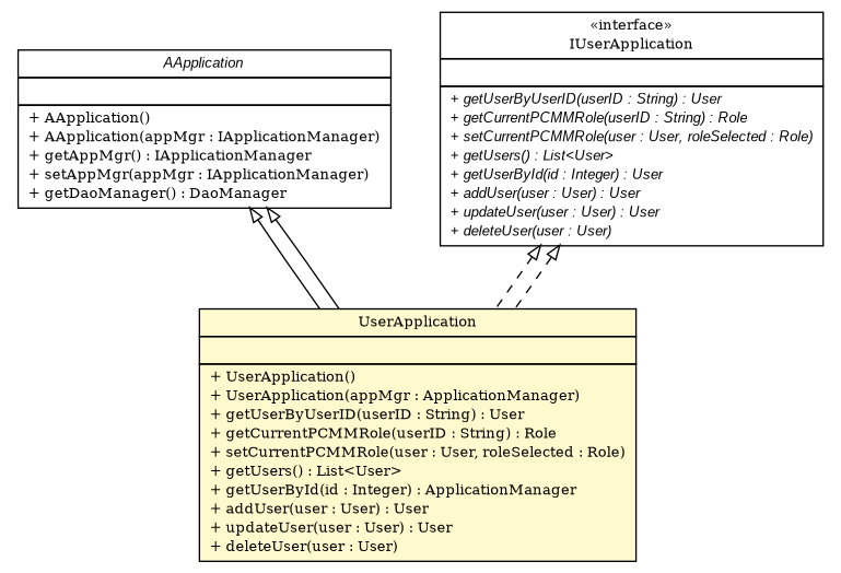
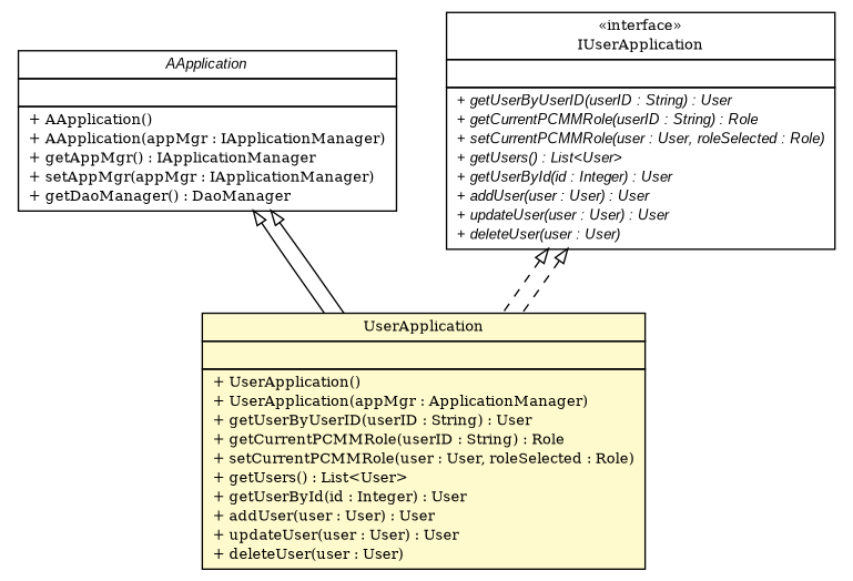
  digraph {
    nodesep=0.25
    ranksep=0.5
    fontname="DejaVu Serif"
    node [fontcolor=black fontname="DejaVu Serif" fontsize=10.0 shape=plaintext]
    edge [arrowtail=empty dir=back fontname="DejaVu Serif" fontsize=10 headport=p labelfontname=arial labelfontsize=10 tailport=p]
    n1 [label=<<table title="gov.sandia.cf.application.AApplication" border="0" cellborder="1" cellspacing="0" cellpadding="2" port="p" href="../AApplication.html"> 		<tr><td><table border="0" cellspacing="0" cellpadding="1"> <tr><td align="center" balign="center"><font face="arial italic"> AApplication </font></td></tr> 		</table></td></tr> 		<tr><td><table border="0" cellspacing="0" cellpadding="1"> <tr><td align="left" balign="left">  </td></tr> 		</table></td></tr> 		<tr><td><table border="0" cellspacing="0" cellpadding="1"> <tr><td align="left" balign="left"> + AApplication() </td></tr> <tr><td align="left" balign="left"> + AApplication(appMgr : IApplicationManager) </td></tr> <tr><td align="left" balign="left"> + getAppMgr() : IApplicationManager </td></tr> <tr><td align="left" balign="left"> + setAppMgr(appMgr : IApplicationManager) </td></tr> <tr><td align="left" balign="left"> + getDaoManager() : DaoManager </td></tr> 		</table></td></tr> 		</table>>]
-   n2 [label=<<table title="gov.sandia.cf.application.impl.UserApplication" border="0" cellborder="1" cellspacing="0" cellpadding="2" port="p" bgcolor="lemonChiffon" href="./UserApplication.html"> 		<tr><td><table border="0" cellspacing="0" cellpadding="1"> <tr><td align="center" balign="center"> UserApplication </td></tr> 		</table></td></tr> 		<tr><td><table border="0" cellspacing="0" cellpadding="1"> <tr><td align="left" balign="left">  </td></tr> 		</table></td></tr> 		<tr><td><table border="0" cellspacing="0" cellpadding="1"> <tr><td align="left" balign="left"> + UserApplication() </td></tr> <tr><td align="left" balign="left"> + UserApplication(appMgr : ApplicationManager) </td></tr> <tr><td align="left" balign="left"> + getUserByUserID(userID : String) : User </td></tr> <tr><td align="left" balign="left"> + getCurrentPCMMRole(userID : String) : Role </td></tr> <tr><td align="left" balign="left"> + setCurrentPCMMRole(user : User, roleSelected : Role) </td></tr> <tr><td align="left" balign="left"> + getUsers() : List&lt;User&gt; </td></tr> <tr><td align="left" balign="left"> + getUserById(id : Integer) : ApplicationManager </td></tr> <tr><td align="left" balign="left"> + addUser(user : User) : User </td></tr> <tr><td align="left" balign="left"> + updateUser(user : User) : User </td></tr> <tr><td align="left" balign="left"> + deleteUser(user : User) </td></tr> 		</table></td></tr> 		</table>>]
+   n2 [label=<<table title="gov.sandia.cf.application.impl.UserApplication" border="0" cellborder="1" cellspacing="0" cellpadding="2" port="p" bgcolor="lemonChiffon" href="./UserApplication.html"> 		<tr><td><table border="0" cellspacing="0" cellpadding="1"> <tr><td align="center" balign="center"> UserApplication </td></tr> 		</table></td></tr> 		<tr><td><table border="0" cellspacing="0" cellpadding="1"> <tr><td align="left" balign="left">  </td></tr> 		</table></td></tr> 		<tr><td><table border="0" cellspacing="0" cellpadding="1"> <tr><td align="left" balign="left"> + UserApplication() </td></tr> <tr><td align="left" balign="left"> + UserApplication(appMgr : ApplicationManager) </td></tr> <tr><td align="left" balign="left"> + getUserByUserID(userID : String) : User </td></tr> <tr><td align="left" balign="left"> + getCurrentPCMMRole(userID : String) : Role </td></tr> <tr><td align="left" balign="left"> + setCurrentPCMMRole(user : User, roleSelected : Role) </td></tr> <tr><td align="left" balign="left"> + getUsers() : List&lt;User&gt; </td></tr> <tr><td align="left" balign="left"> + getUserById(id : Integer) : User </td></tr> <tr><td align="left" balign="left"> + addUser(user : User) : User </td></tr> <tr><td align="left" balign="left"> + updateUser(user : User) : User </td></tr> <tr><td align="left" balign="left"> + deleteUser(user : User) </td></tr> 		</table></td></tr> 		</table>>]
    n3 [label=<<table title="gov.sandia.cf.application.IUserApplication" border="0" cellborder="1" cellspacing="0" cellpadding="2" port="p" href="../IUserApplication.html"> 		<tr><td><table border="0" cellspacing="0" cellpadding="1"> <tr><td align="center" balign="center"> &#171;interface&#187; </td></tr> <tr><td align="center" balign="center"> IUserApplication </td></tr> 		</table></td></tr> 		<tr><td><table border="0" cellspacing="0" cellpadding="1"> <tr><td align="left" balign="left">  </td></tr> 		</table></td></tr> 		<tr><td><table border="0" cellspacing="0" cellpadding="1"> <tr><td align="left" balign="left"><font face="arial italic" point-size="10.0"> + getUserByUserID(userID : String) : User </font></td></tr> <tr><td align="left" balign="left"><font face="arial italic" point-size="10.0"> + getCurrentPCMMRole(userID : String) : Role </font></td></tr> <tr><td align="left" balign="left"><font face="arial italic" point-size="10.0"> + setCurrentPCMMRole(user : User, roleSelected : Role) </font></td></tr> <tr><td align="left" balign="left"><font face="arial italic" point-size="10.0"> + getUsers() : List&lt;User&gt; </font></td></tr> <tr><td align="left" balign="left"><font face="arial italic" point-size="10.0"> + getUserById(id : Integer) : User </font></td></tr> <tr><td align="left" balign="left"><font face="arial italic" point-size="10.0"> + addUser(user : User) : User </font></td></tr> <tr><td align="left" balign="left"><font face="arial italic" point-size="10.0"> + updateUser(user : User) : User </font></td></tr> <tr><td align="left" balign="left"><font face="arial italic" point-size="10.0"> + deleteUser(user : User) </font></td></tr> 		</table></td></tr> 		</table>>]
    n1 -> n2
    n1 -> n2
    n3 -> n2 [style=dashed]
    n3 -> n2 [style=dashed]
  }
